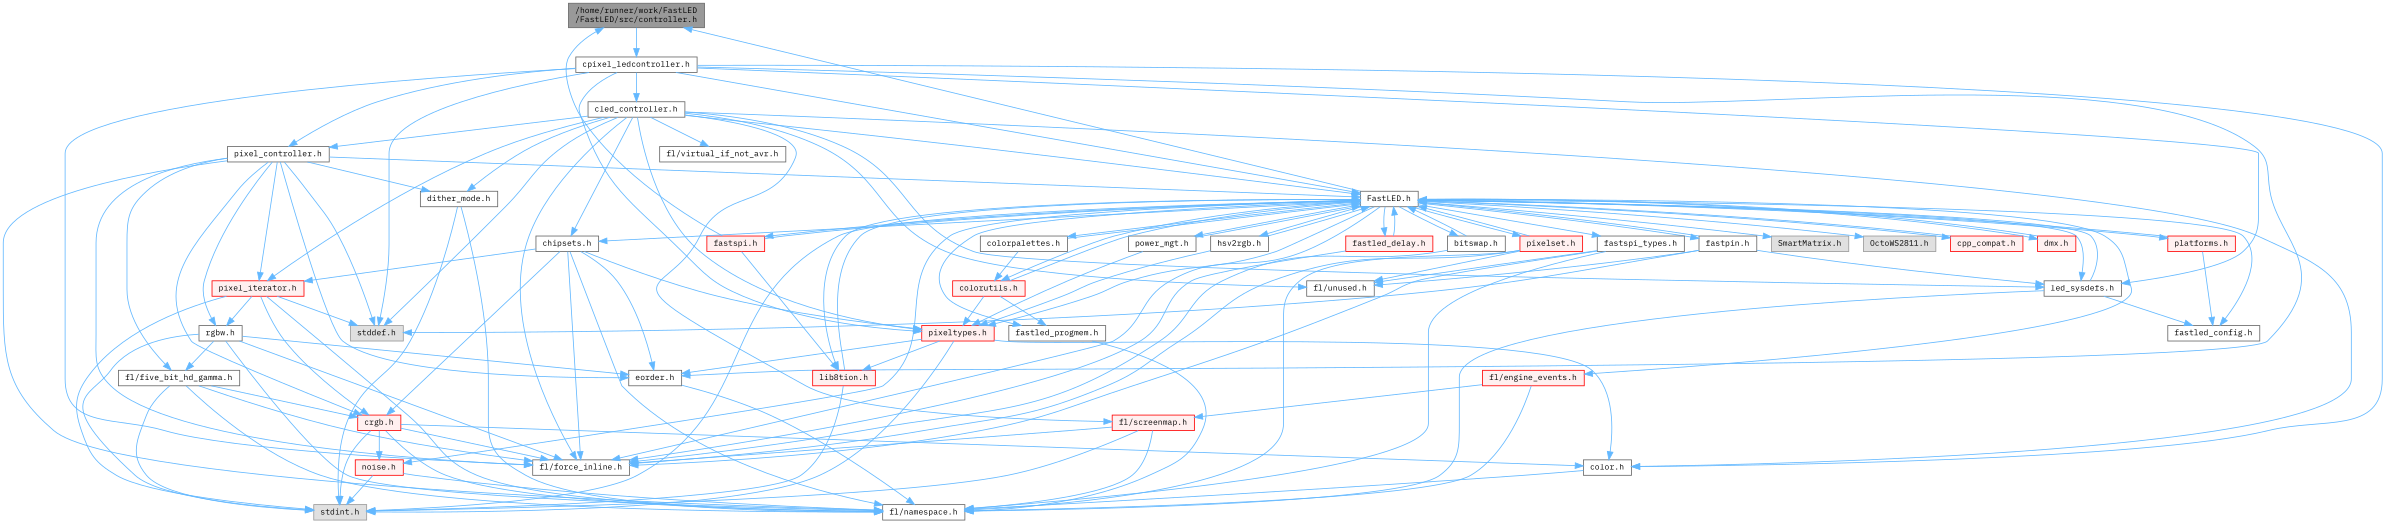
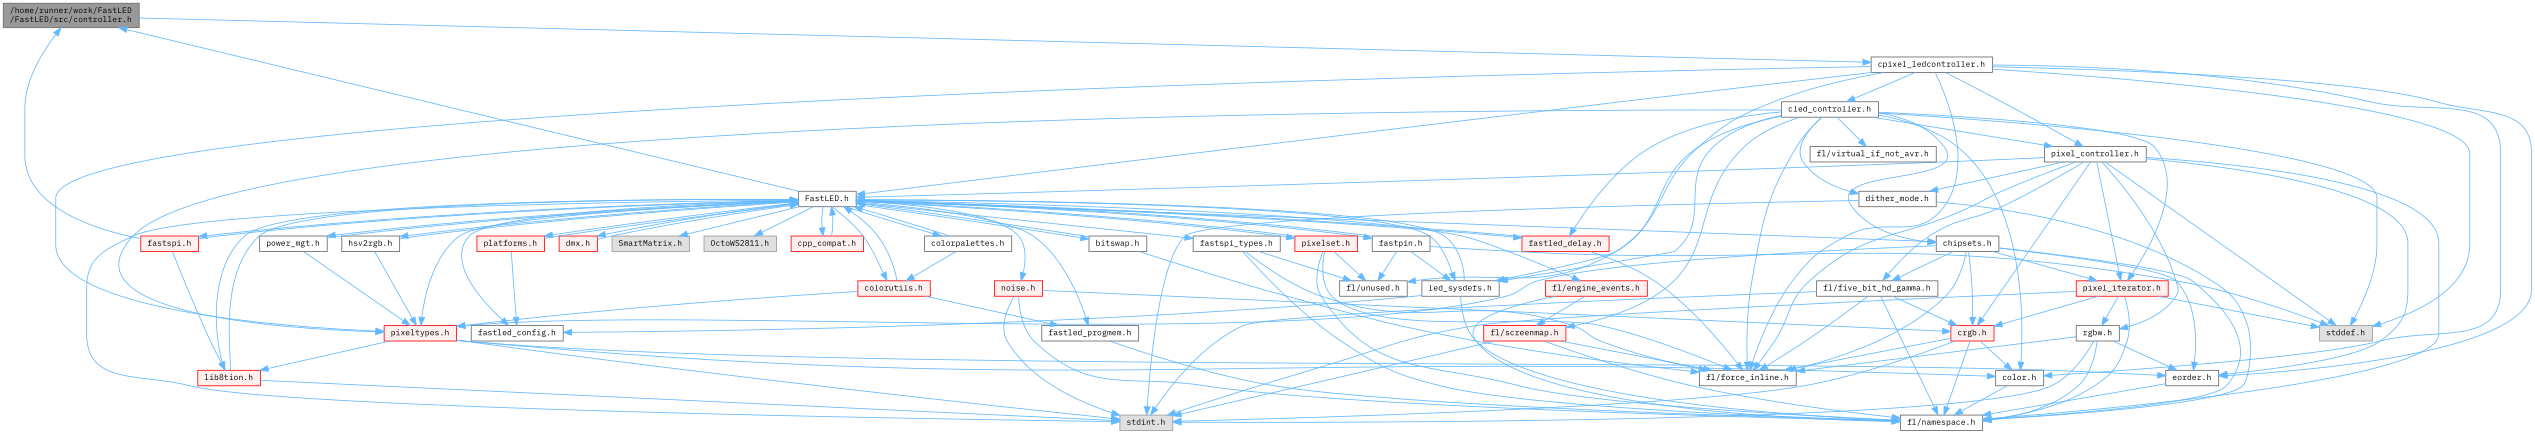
  digraph {
    fontname="IBM Plex Mono"
    node [color=grey40 fillcolor=white fontname="IBM Plex Mono" fontsize=10 shape=box style=filled]
    edge [color=steelblue1 fontname="IBM Plex Mono" fontsize=10 labelfontname=Helvetica labelfontsize=10 style=solid]
    n1 [color=gray40 fillcolor=grey60 fontcolor=black height=0.2 label="/home/runner/work/FastLED\l/FastLED/src/controller.h" width=0.4]
    n2 [height=0.2 label="cpixel_ledcontroller.h" width=0.4]
    n3 [color=grey60 fillcolor="#E0E0E0" height=0.2 label="stddef.h" width=0.4]
    n4 [height=0.2 label="FastLED.h" width=0.4]
    n5 [height=0.2 label="fl/force_inline.h" width=0.4]
    n6 [height=0.2 label="led_sysdefs.h" width=0.4]
    n7 [color=red fillcolor="#FFF0F0" height=0.2 label="pixeltypes.h" width=0.4]
    n8 [height=0.2 label="color.h" width=0.4]
    n9 [height=0.2 label="eorder.h" width=0.4]
    n10 [height=0.2 label="pixel_controller.h" width=0.4]
    n11 [height=0.2 label="cled_controller.h" width=0.4]
    n12 [color=grey60 fillcolor="#E0E0E0" height=0.2 label="stdint.h" width=0.4]
    n13 [color=grey60 fillcolor="#E0E0E0" height=0.2 label="SmartMatrix.h" width=0.4]
    n14 [color=grey60 fillcolor="#E0E0E0" height=0.2 label="OctoWS2811.h" width=0.4]
    n15 [color=red fillcolor="#FFF0F0" height=0.2 label="cpp_compat.h" width=0.4]
    n16 [height=0.2 label="fastled_config.h" width=0.4]
    n17 [color=red fillcolor="#FFF0F0" height=0.2 label="fastled_delay.h" width=0.4]
    n18 [height=0.2 label="bitswap.h" width=0.4]
    n19 [height=0.2 label="fastpin.h" width=0.4]
    n20 [height=0.2 label="fastspi_types.h" width=0.4]
    n21 [color=red fillcolor="#FFF0F0" height=0.2 label="dmx.h" width=0.4]
    n22 [color=red fillcolor="#FFF0F0" height=0.2 label="platforms.h" width=0.4]
    n23 [height=0.2 label="fastled_progmem.h" width=0.4]
    n24 [color=red fillcolor="#FFF0F0" height=0.2 label="lib8tion.h" width=0.4]
    n25 [height=0.2 label="hsv2rgb.h" width=0.4]
    n26 [color=red fillcolor="#FFF0F0" height=0.2 label="colorutils.h" width=0.4]
    n27 [color=red fillcolor="#FFF0F0" height=0.2 label="pixelset.h" width=0.4]
    n28 [height=0.2 label="colorpalettes.h" width=0.4]
    n29 [color=red fillcolor="#FFF0F0" height=0.2 label="noise.h" width=0.4]
    n30 [height=0.2 label="power_mgt.h" width=0.4]
    n31 [color=red fillcolor="#FFF0F0" height=0.2 label="fastspi.h" width=0.4]
    n32 [height=0.2 label="chipsets.h" width=0.4]
    n33 [color=red fillcolor="#FFF0F0" height=0.2 label="fl/engine_events.h" width=0.4]
    n34 [height=0.2 label="fl/namespace.h" width=0.4]
    n35 [color=red fillcolor="#FFF0F0" height=0.2 label="crgb.h" width=0.4]
    n36 [height=0.2 label="fl/five_bit_hd_gamma.h" width=0.4]
    n37 [color=red fillcolor="#FFF0F0" height=0.2 label="pixel_iterator.h" width=0.4]
    n38 [height=0.2 label="rgbw.h" width=0.4]
    n39 [height=0.2 label="dither_mode.h" width=0.4]
    n40 [height=0.2 label="fl/unused.h" width=0.4]
    n41 [color=red fillcolor="#FFF0F0" height=0.2 label="fl/screenmap.h" width=0.4]
    n42 [height=0.2 label="fl/virtual_if_not_avr.h" width=0.4]
    n1 -> n2
    n2 -> n3
    n2 -> n4
    n2 -> n5
    n2 -> n6
    n2 -> n7
    n2 -> n8
    n2 -> n9
    n2 -> n10
    n2 -> n11
    n4 -> n1
-   n4 -> n5
    n4 -> n6
    n4 -> n7
    n4 -> n12
    n4 -> n13
    n4 -> n14
    n4 -> n15
    n4 -> n16
    n4 -> n17
    n4 -> n18
    n4 -> n19
    n4 -> n20
    n4 -> n21
    n4 -> n22
    n4 -> n23
    n4 -> n24
    n4 -> n25
    n4 -> n26
    n4 -> n27
    n4 -> n28
    n4 -> n29
    n4 -> n30
    n4 -> n31
    n4 -> n32
    n4 -> n33
    n6 -> n4
    n6 -> n16
    n6 -> n34
    n7 -> n8
    n7 -> n9
    n7 -> n12
    n7 -> n24
    n8 -> n34
    n9 -> n34
    n10 -> n3
    n10 -> n4
    n10 -> n5
    n10 -> n9
    n10 -> n34
    n10 -> n35
    n10 -> n36
    n10 -> n37
    n10 -> n38
    n10 -> n39
    n11 -> n3
-   n11 -> n4
+   n11 -> n17
    n11 -> n5
    n11 -> n6
    n11 -> n7
    n11 -> n8
    n11 -> n10
    n11 -> n32
    n11 -> n37
    n11 -> n39
    n11 -> n40
    n11 -> n41
    n11 -> n42
    n15 -> n4
    n17 -> n4
    n17 -> n5
    n18 -> n4
    n18 -> n5
    n19 -> n3
    n19 -> n4
    n19 -> n6
    n19 -> n40
    n20 -> n5
    n20 -> n34
    n20 -> n40
    n21 -> n4
    n22 -> n4
    n22 -> n16
    n23 -> n34
    n24 -> n4
    n24 -> n12
    n25 -> n4
    n25 -> n7
    n26 -> n4
    n26 -> n7
    n26 -> n23
    n27 -> n4
    n27 -> n5
    n27 -> n34
    n27 -> n40
    n28 -> n4
    n28 -> n26
    n29 -> n12
    n29 -> n34
-   n35 -> n29
+   n29 -> n35
    n30 -> n4
    n30 -> n7
    n31 -> n1
    n31 -> n4
    n31 -> n24
    n32 -> n5
    n32 -> n7
    n32 -> n9
    n32 -> n34
    n32 -> n35
-   n38 -> n36
+   n32 -> n36
    n32 -> n37
    n33 -> n34
    n33 -> n41
    n35 -> n5
    n35 -> n8
    n35 -> n12
    n35 -> n34
    n36 -> n5
    n36 -> n12
    n36 -> n34
    n36 -> n35
    n37 -> n3
    n37 -> n12
    n37 -> n34
    n37 -> n35
    n37 -> n38
    n38 -> n5
    n38 -> n9
    n38 -> n12
    n38 -> n34
    n39 -> n12
    n39 -> n34
    n41 -> n5
    n41 -> n12
    n41 -> n34
  }
